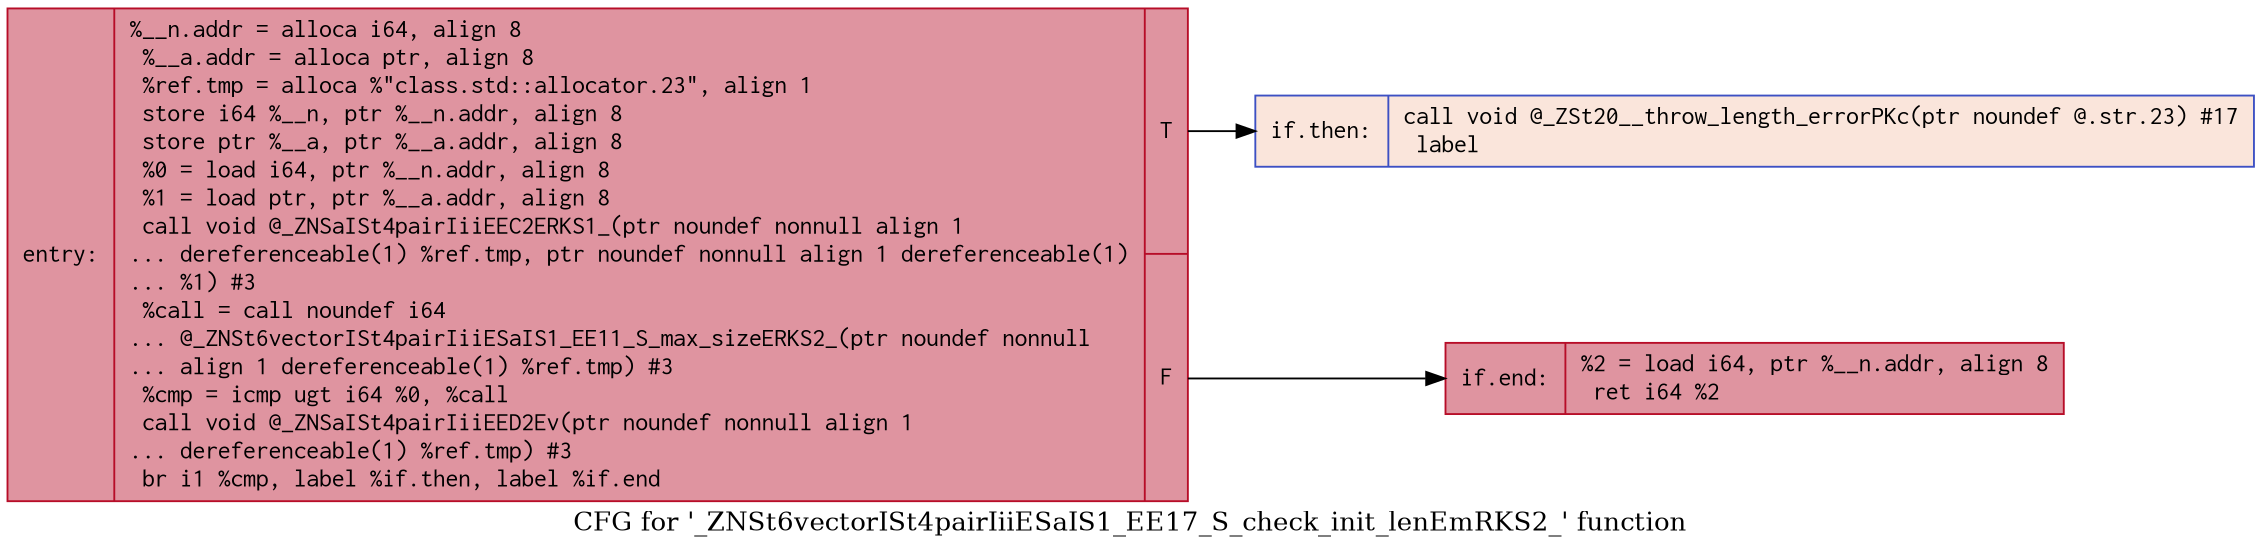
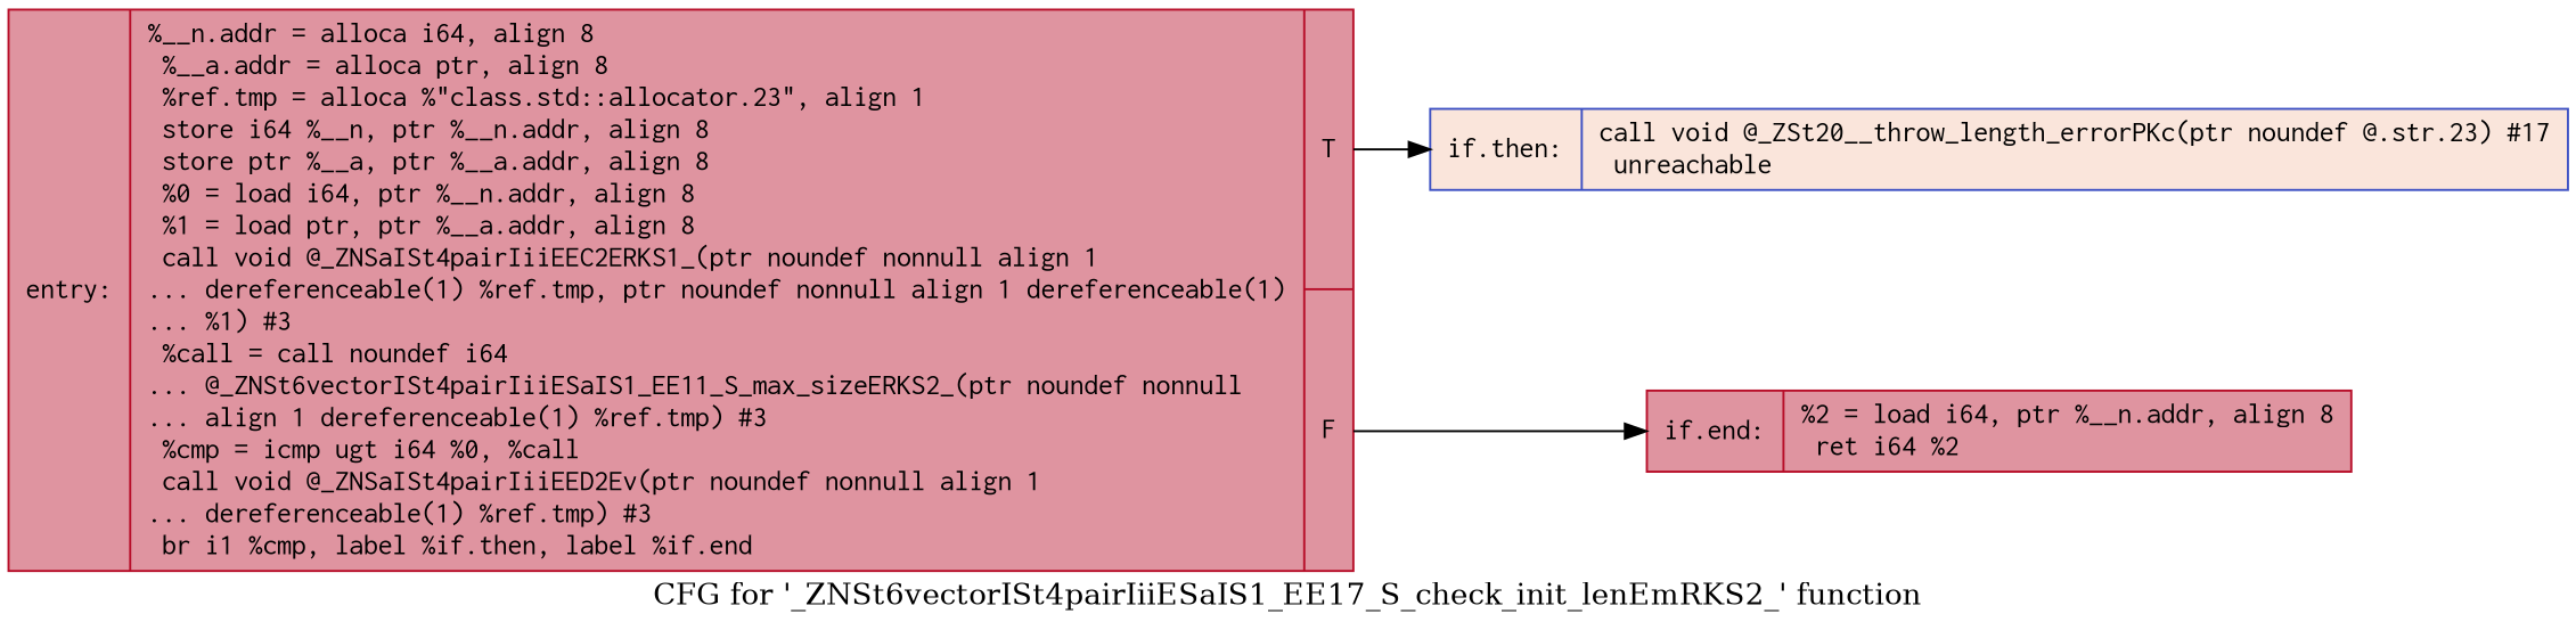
  digraph {
    label="CFG for '_ZNSt6vectorISt4pairIiiESaIS1_EE17_S_check_init_lenEmRKS2_' function"
    rankdir=LR
    node [color="#b70d28ff" fillcolor="#b70d2870" fontname=Courier shape=record style=filled]
    n1 [label="{entry:\l|  %__n.addr = alloca i64, align 8\l  %__a.addr = alloca ptr, align 8\l  %ref.tmp = alloca %\"class.std::allocator.23\", align 1\l  store i64 %__n, ptr %__n.addr, align 8\l  store ptr %__a, ptr %__a.addr, align 8\l  %0 = load i64, ptr %__n.addr, align 8\l  %1 = load ptr, ptr %__a.addr, align 8\l  call void @_ZNSaISt4pairIiiEEC2ERKS1_(ptr noundef nonnull align 1\l... dereferenceable(1) %ref.tmp, ptr noundef nonnull align 1 dereferenceable(1)\l... %1) #3\l  %call = call noundef i64\l... @_ZNSt6vectorISt4pairIiiESaIS1_EE11_S_max_sizeERKS2_(ptr noundef nonnull\l... align 1 dereferenceable(1) %ref.tmp) #3\l  %cmp = icmp ugt i64 %0, %call\l  call void @_ZNSaISt4pairIiiEED2Ev(ptr noundef nonnull align 1\l... dereferenceable(1) %ref.tmp) #3\l  br i1 %cmp, label %if.then, label %if.end\l|{<s0>T|<s1>F}}"]
-   n2 [color="#3d50c3ff" fillcolor="#f4c5ad70" label="{if.then:\l|  call void @_ZSt20__throw_length_errorPKc(ptr noundef @.str.23) #17\l  label\l}"]
+   n2 [color="#3d50c3ff" fillcolor="#f4c5ad70" label="{if.then:\l|  call void @_ZSt20__throw_length_errorPKc(ptr noundef @.str.23) #17\l  unreachable\l}"]
    n3 [label="{if.end:\l|  %2 = load i64, ptr %__n.addr, align 8\l  ret i64 %2\l}"]
    n1 -> n2 [tailport=s0]
    n1 -> n3 [tailport=s1]
  }
